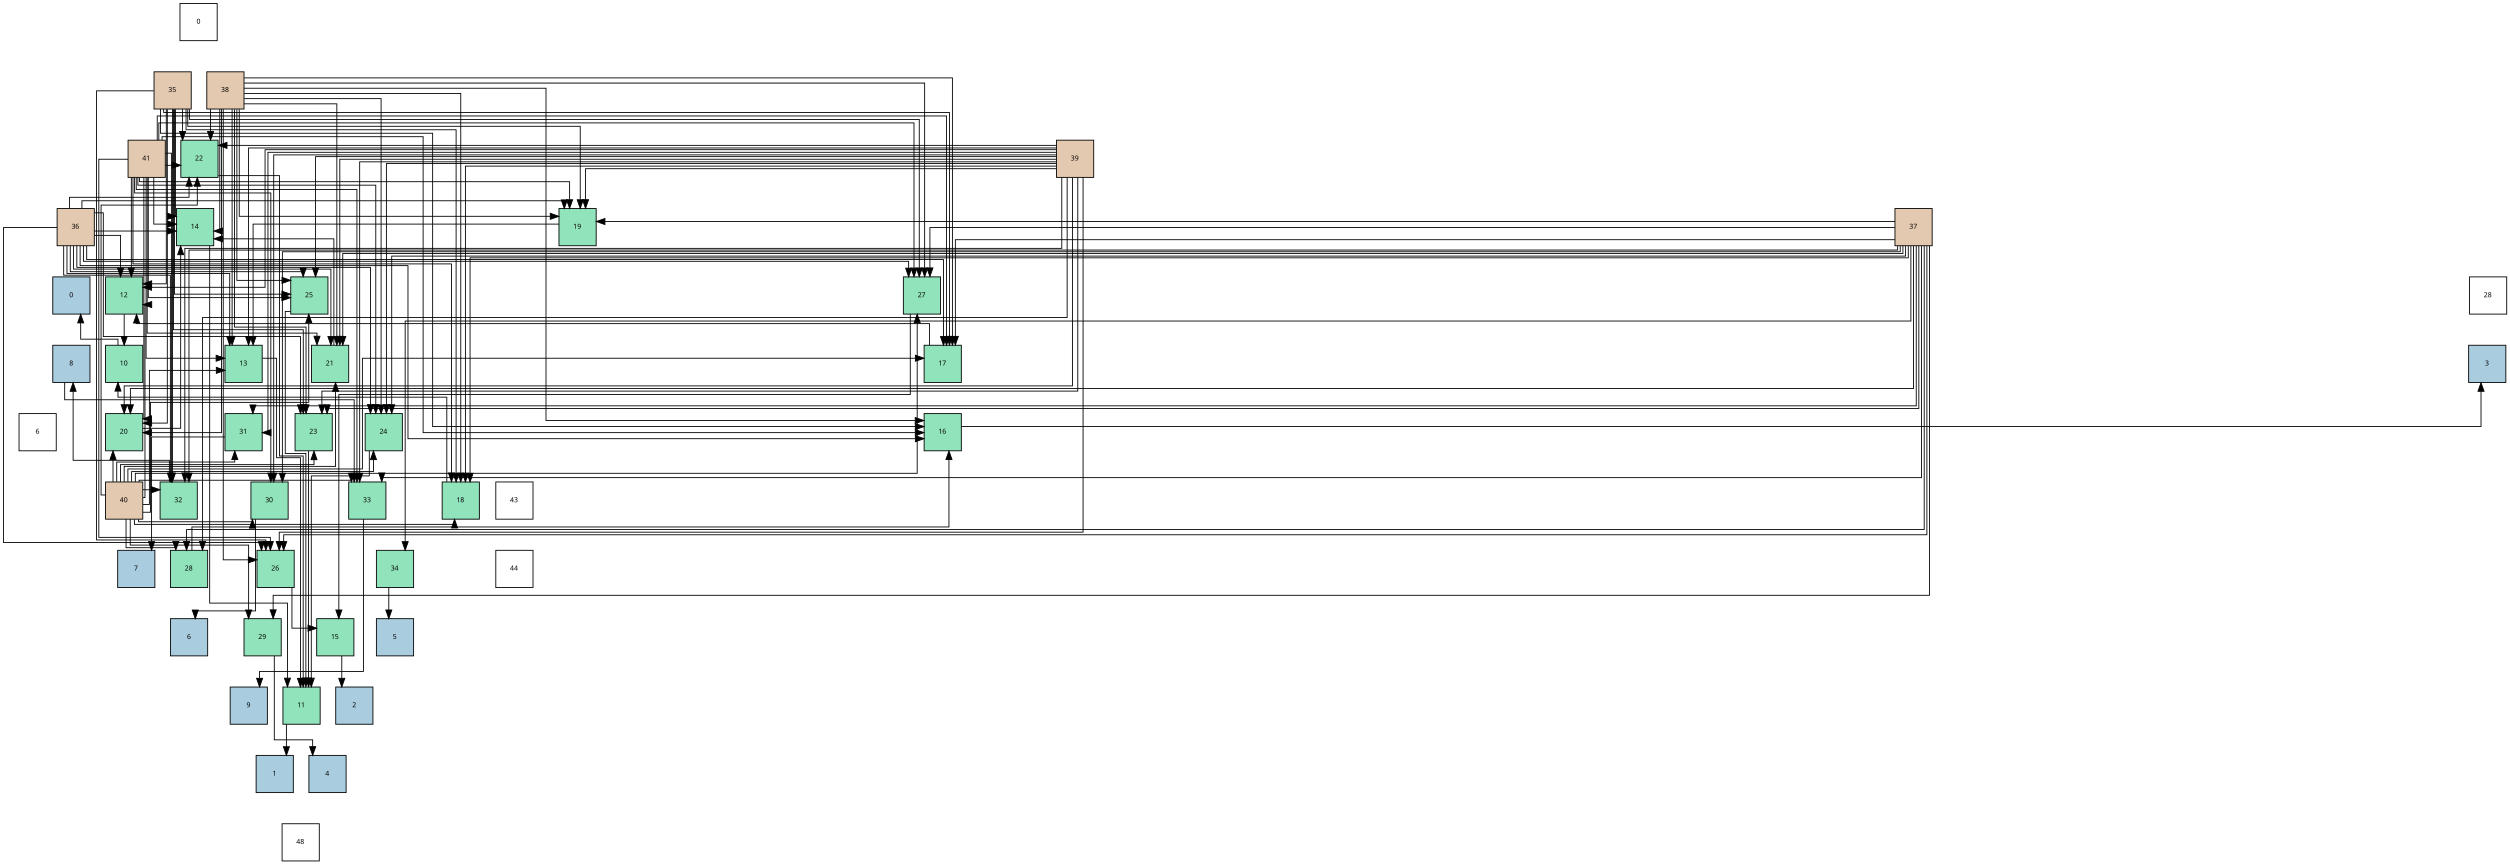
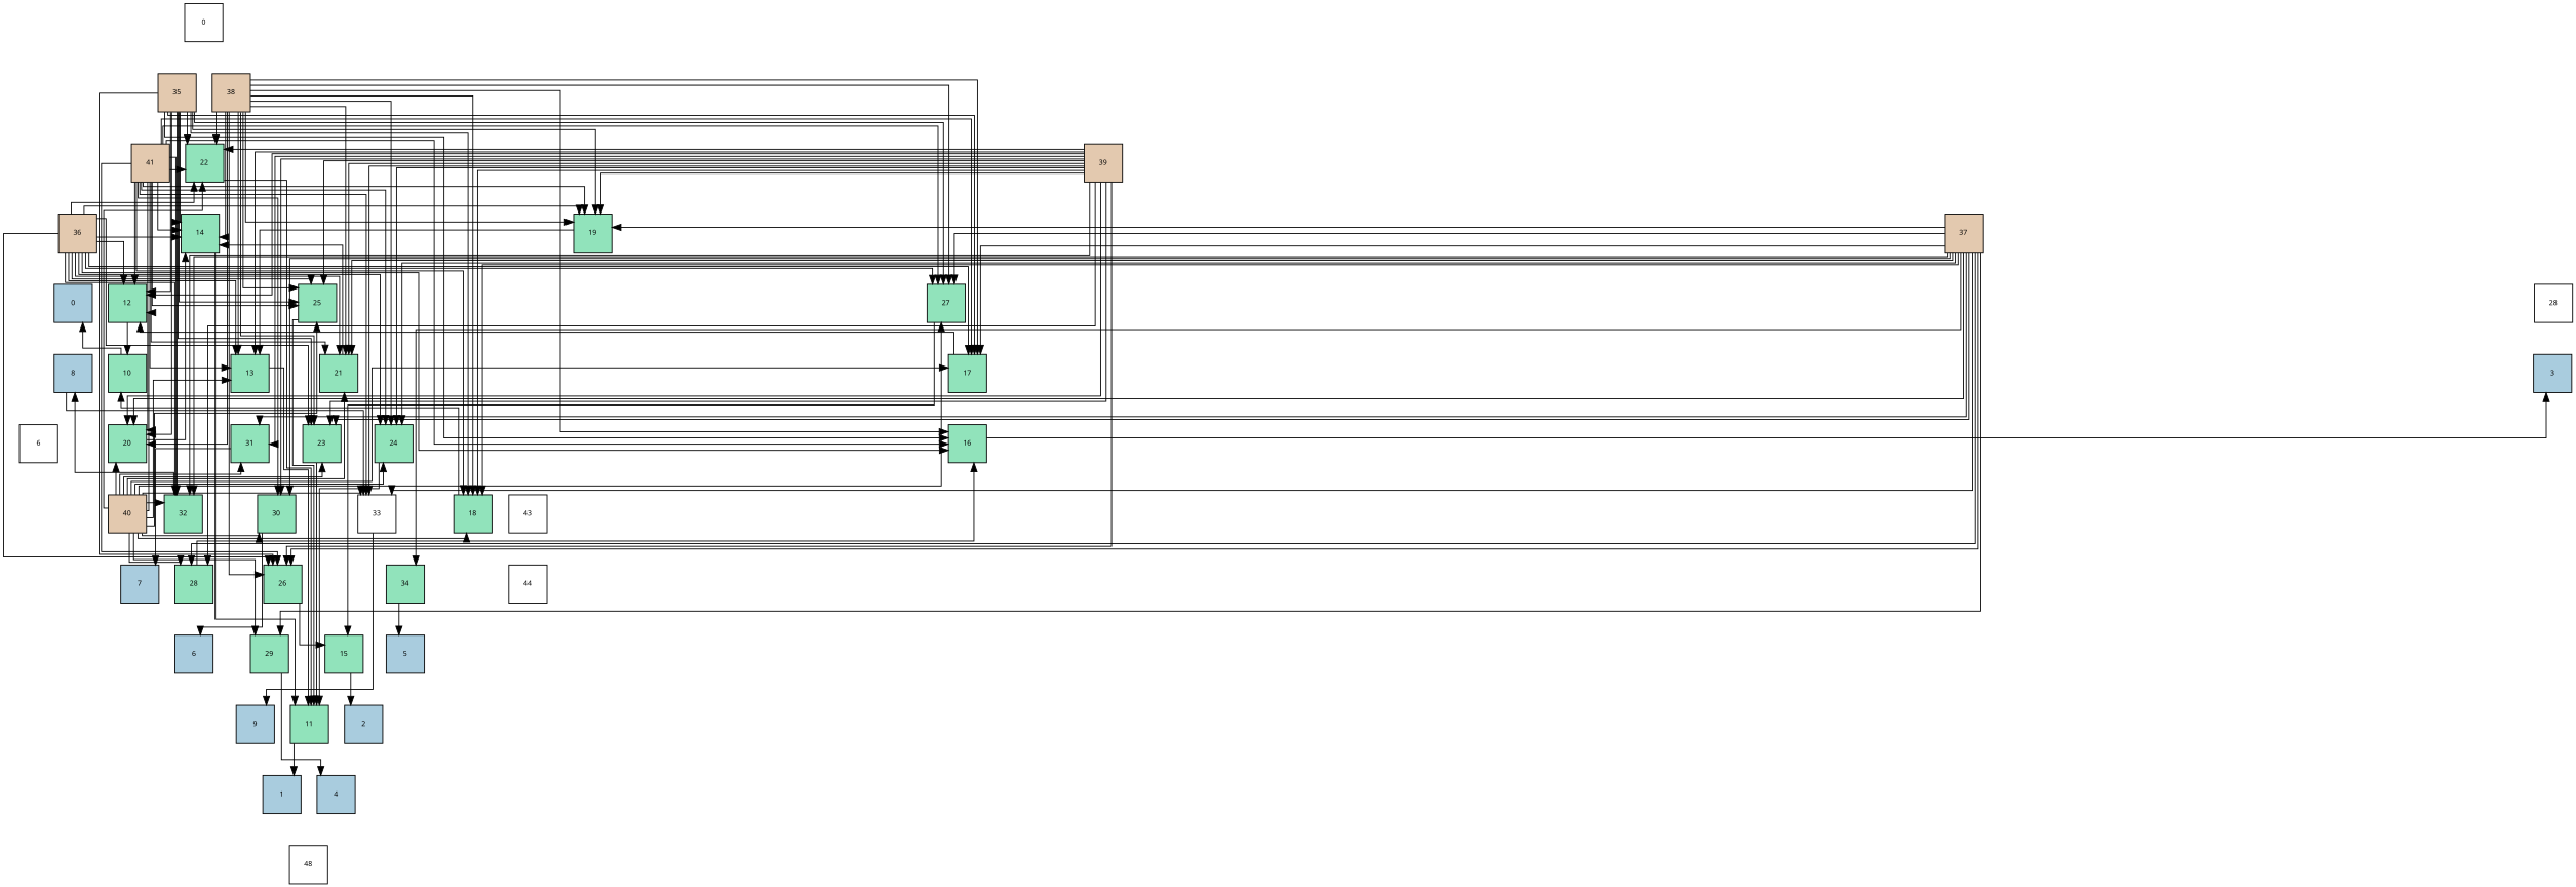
  digraph {
    fontname="Noto Sans"
    rank=same
    rankdir=TB
    splines=ortho
    node [fillcolor="#91e3bb" fixedsize=true fontname="Noto Sans" fontsize=8 shape=square style=filled]
    edge [constraint=false fontname="Noto Sans" style=vis]
    n1 [fillcolor="#ffffff" label=0 width=0.6]
    n2 [fillcolor="#e3c9af" label=35 width=0.6]
    n3 [fillcolor="#e3c9af" label=38 width=0.6]
    n4 [fillcolor="#e3c9af" label=41 width=0.6]
    n5 [label=22 width=0.6]
    n6 [label=14 width=0.6]
    n7 [label=12 width=0.6]
    n8 [label=20 width=0.6]
    n9 [label=19 width=0.6]
    n10 [label=25 width=0.6]
    n11 [label=32 width=0.6]
    n12 [label=27 width=0.6]
    n13 [label=23 width=0.6]
    n14 [label=17 width=0.6]
    n15 [label=26 width=0.6]
    n16 [label=16 width=0.6]
    n17 [label=18 width=0.6]
    n18 [label=13 width=0.6]
    n19 [label=21 width=0.6]
    n20 [label=24 width=0.6]
    n21 [fillcolor="#e3c9af" label=39 width=0.6]
    n22 [fillcolor="#e3c9af" label=36 width=0.6]
    n23 [label=30 width=0.6]
-   n24 [label=33 width=0.6]
+   n24 [fillcolor="#ffffff" label=33 width=0.6]
    n25 [label=11 width=0.6]
    n26 [label=10 width=0.6]
    n27 [fillcolor="#e3c9af" label=40 width=0.6]
    n28 [fillcolor="#a9ccde" label=8 width=0.6]
    n29 [fillcolor="#a9ccde" label=7 width=0.6]
    n30 [label=28 width=0.6]
    n31 [label=15 width=0.6]
    n32 [label=29 width=0.6]
    n33 [fillcolor="#a9ccde" label=3 width=0.6]
    n34 [fillcolor="#ffffff" label=43 width=0.6]
    n35 [label=34 width=0.6]
    n36 [fillcolor="#ffffff" label=44 width=0.6]
    n37 [fillcolor="#a9ccde" label=0 width=0.6]
    n38 [label=31 width=0.6]
    n39 [fillcolor="#a9ccde" label=6 width=0.6]
    n40 [fillcolor="#a9ccde" label=9 width=0.6]
    n41 [fillcolor="#ffffff" label=6 width=0.6]
    n42 [fillcolor="#e3c9af" label=37 width=0.6]
    n43 [fillcolor="#a9ccde" label=4 width=0.6]
    n44 [fillcolor="#a9ccde" label=1 width=0.6]
    n45 [fillcolor="#ffffff" label=28 width=0.6]
    n46 [fillcolor="#a9ccde" label=5 width=0.6]
    n47 [fillcolor="#a9ccde" label=2 width=0.6]
    n48 [fillcolor="#ffffff" label=48 width=0.6]
    n1 -> n2 [constraint=true style=invis]
    n1 -> n3 [constraint=true style=invis]
    n2 -> n4 [constraint=true style=invis]
    n2 -> n5
    n2 -> n5 [constraint=true style=invis]
    n2 -> n6
    n2 -> n7
    n2 -> n8
    n2 -> n9
    n2 -> n10
    n2 -> n11
    n2 -> n12
    n2 -> n13
    n2 -> n14
    n2 -> n15
    n2 -> n16
    n2 -> n17
    n3 -> n5
    n3 -> n5 [constraint=true style=invis]
    n3 -> n6
    n3 -> n8
    n3 -> n9
    n3 -> n10
    n3 -> n12
    n3 -> n13
    n3 -> n14
    n3 -> n15
    n3 -> n16
    n3 -> n17
    n3 -> n18
    n3 -> n19
    n3 -> n20
    n3 -> n21 [constraint=true style=invis]
    n4 -> n5
    n4 -> n6
    n4 -> n6 [constraint=true style=invis]
    n4 -> n7
    n4 -> n8
    n4 -> n9
    n4 -> n10
    n4 -> n11
    n4 -> n12
    n4 -> n14
    n4 -> n15
    n4 -> n16
    n4 -> n17
    n4 -> n18
    n4 -> n19
    n4 -> n20
    n4 -> n22 [constraint=true style=invis]
    n4 -> n23
    n4 -> n24
    n5 -> n6 [constraint=true style=invis]
    n5 -> n9 [constraint=true style=invis]
    n5 -> n25
    n6 -> n7 [constraint=true style=invis]
    n6 -> n10 [constraint=true style=invis]
    n6 -> n25
    n7 -> n18 [constraint=true style=invis]
    n7 -> n26
    n7 -> n26 [constraint=true style=invis]
    n8 -> n6
    n8 -> n11 [constraint=true style=invis]
    n8 -> n27 [constraint=true style=invis]
    n9 -> n10 [constraint=true style=invis]
    n9 -> n12 [constraint=true style=invis]
    n9 -> n18
    n10 -> n18 [constraint=true style=invis]
    n10 -> n19 [constraint=true style=invis]
    n10 -> n25
    n11 -> n28
    n11 -> n29 [constraint=true style=invis]
    n11 -> n30 [constraint=true style=invis]
    n12 -> n14 [constraint=true style=invis]
    n12 -> n19 [constraint=true style=invis]
    n12 -> n31
    n13 -> n23 [constraint=true style=invis]
    n13 -> n24 [constraint=true style=invis]
    n13 -> n25
    n14 -> n7
    n14 -> n16 [constraint=true style=invis]
    n14 -> n20 [constraint=true style=invis]
    n15 -> n31
    n15 -> n31 [constraint=true style=invis]
    n15 -> n32 [constraint=true style=invis]
    n16 -> n17 [constraint=true style=invis]
    n16 -> n33
    n16 -> n34 [constraint=true style=invis]
    n17 -> n26
    n17 -> n35 [constraint=true style=invis]
    n17 -> n36 [constraint=true style=invis]
    n18 -> n13 [constraint=true style=invis]
    n18 -> n25
    n18 -> n38 [constraint=true style=invis]
    n19 -> n6
    n19 -> n13 [constraint=true style=invis]
    n19 -> n20 [constraint=true style=invis]
    n20 -> n17 [constraint=true style=invis]
    n20 -> n24 [constraint=true style=invis]
    n20 -> n25
    n21 -> n5
    n21 -> n7
    n21 -> n8
    n21 -> n9
    n21 -> n9 [constraint=true style=invis]
    n21 -> n10
    n21 -> n11
    n21 -> n13
    n21 -> n15
    n21 -> n17
    n21 -> n18
    n21 -> n19
    n21 -> n20
    n21 -> n23
    n21 -> n24
    n21 -> n30
    n21 -> n38
    n21 -> n42 [constraint=true style=invis]
    n22 -> n5
    n22 -> n6
    n22 -> n7
    n22 -> n7 [constraint=true style=invis]
    n22 -> n9
    n22 -> n10
    n22 -> n11
    n22 -> n12
    n22 -> n13
    n22 -> n14
    n22 -> n15
    n22 -> n16
    n22 -> n18
    n22 -> n19
    n22 -> n20
    n22 -> n37 [constraint=true style=invis]
    n23 -> n15 [constraint=true style=invis]
    n23 -> n30 [constraint=true style=invis]
    n23 -> n39
    n24 -> n15 [constraint=true style=invis]
    n24 -> n35 [constraint=true style=invis]
    n24 -> n40
    n25 -> n43 [constraint=true style=invis]
    n25 -> n44
    n25 -> n44 [constraint=true style=invis]
    n26 -> n8 [constraint=true style=invis]
    n26 -> n37
    n26 -> n38 [constraint=true style=invis]
    n27 -> n5
    n27 -> n7
    n27 -> n8
    n27 -> n10
    n27 -> n11
    n27 -> n12
    n27 -> n13
    n27 -> n14
    n27 -> n17
    n27 -> n18
    n27 -> n19
    n27 -> n20
    n27 -> n23
    n27 -> n24
    n27 -> n29 [constraint=true style=invis]
    n27 -> n30
    n27 -> n32
    n27 -> n38
    n28 -> n8 [constraint=true style=invis]
    n28 -> n24
    n28 -> n41 [constraint=true style=invis]
    n29 -> n39 [constraint=true style=invis]
    n30 -> n16
    n30 -> n32 [constraint=true style=invis]
    n30 -> n39 [constraint=true style=invis]
    n31 -> n25 [constraint=true style=invis]
    n31 -> n47
    n31 -> n47 [constraint=true style=invis]
    n32 -> n25 [constraint=true style=invis]
    n32 -> n40 [constraint=true style=invis]
    n32 -> n43
    n33 -> n16 [constraint=true style=invis]
    n34 -> n36 [constraint=true style=invis]
    n35 -> n31 [constraint=true style=invis]
    n35 -> n46
    n35 -> n46 [constraint=true style=invis]
    n36 -> n46 [constraint=true style=invis]
    n37 -> n26 [constraint=true style=invis]
    n37 -> n28 [constraint=true style=invis]
    n38 -> n11 [constraint=true style=invis]
    n38 -> n23 [constraint=true style=invis]
    n38 -> n29
    n39 -> n40 [constraint=true style=invis]
    n40 -> n44 [constraint=true style=invis]
    n41 -> n27 [constraint=true style=invis]
    n42 -> n8
    n42 -> n9
    n42 -> n11
    n42 -> n12
    n42 -> n12 [constraint=true style=invis]
    n42 -> n13
    n42 -> n14
    n42 -> n15
    n42 -> n17
    n42 -> n19
    n42 -> n20
    n42 -> n23
    n42 -> n24
    n42 -> n30
    n42 -> n32
    n42 -> n35
    n42 -> n38
    n42 -> n45 [constraint=true style=invis]
    n43 -> n48 [constraint=true style=invis]
    n44 -> n48 [constraint=true style=invis]
    n45 -> n14 [constraint=true style=invis]
    n45 -> n33 [constraint=true style=invis]
    n46 -> n47 [constraint=true style=invis]
    n47 -> n43 [constraint=true style=invis]
  }
